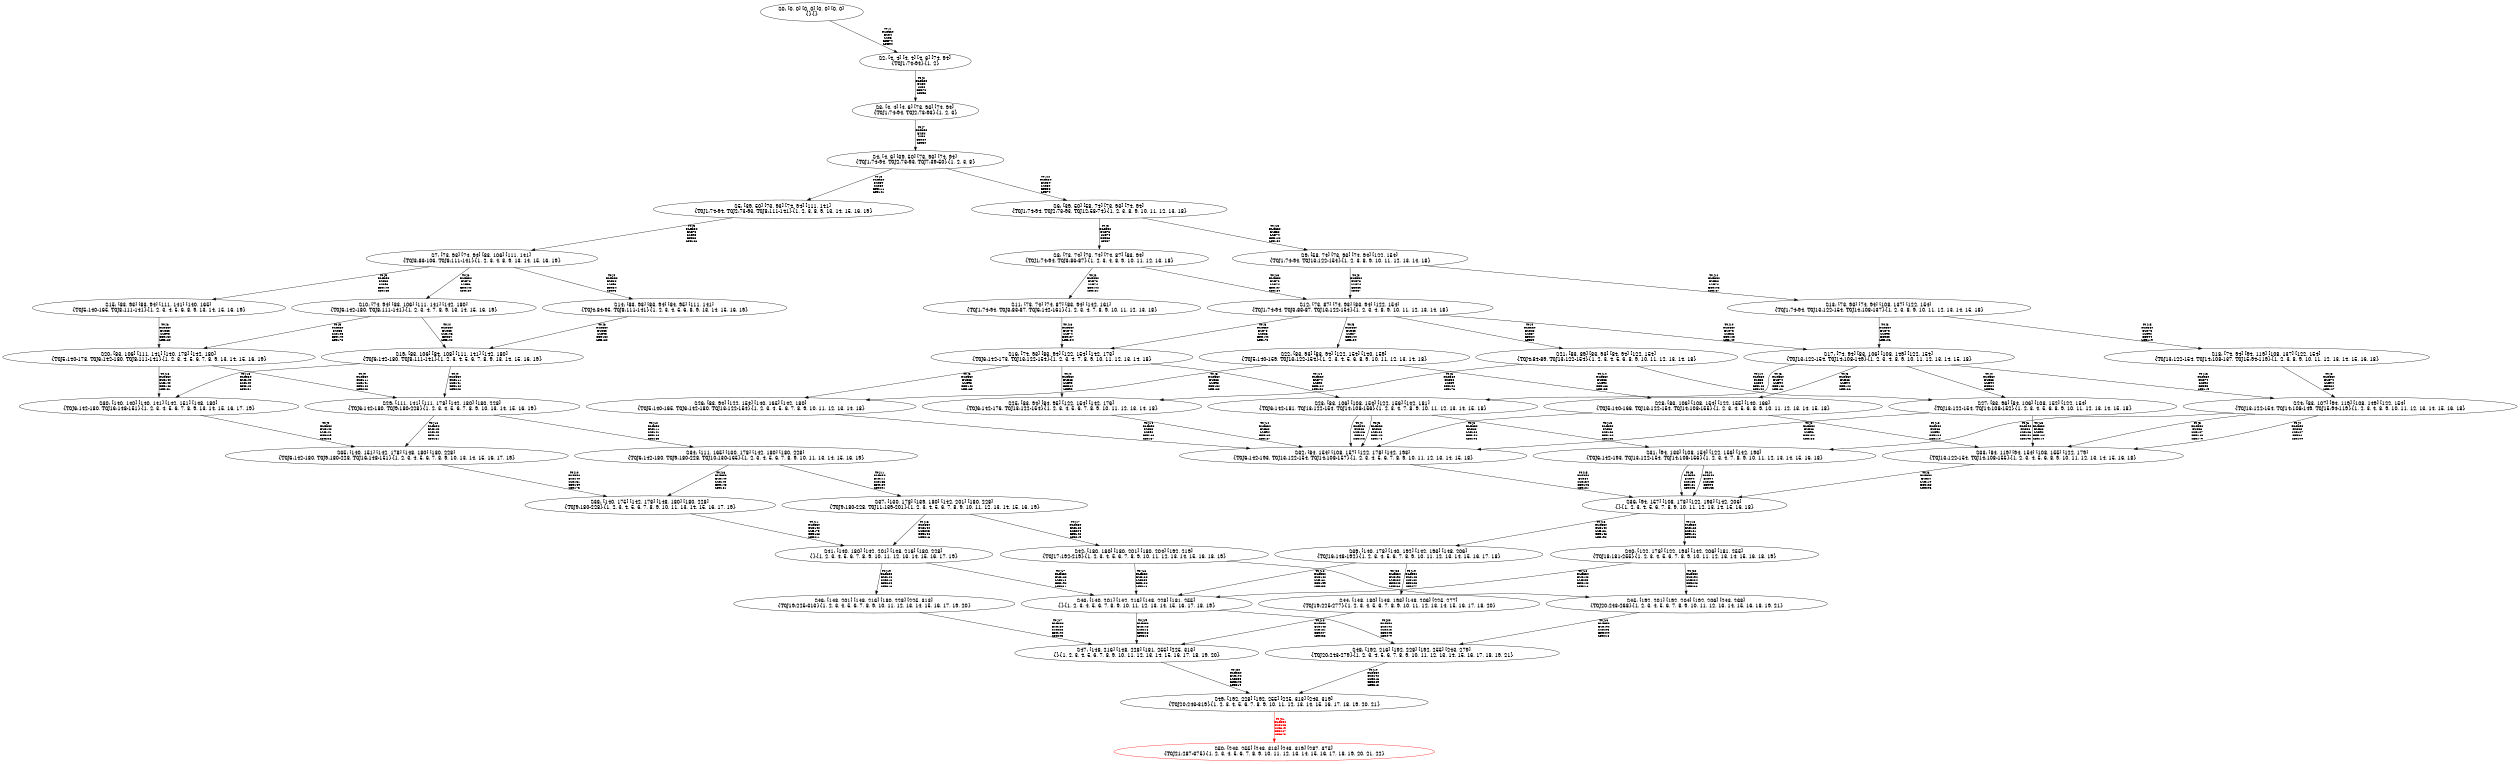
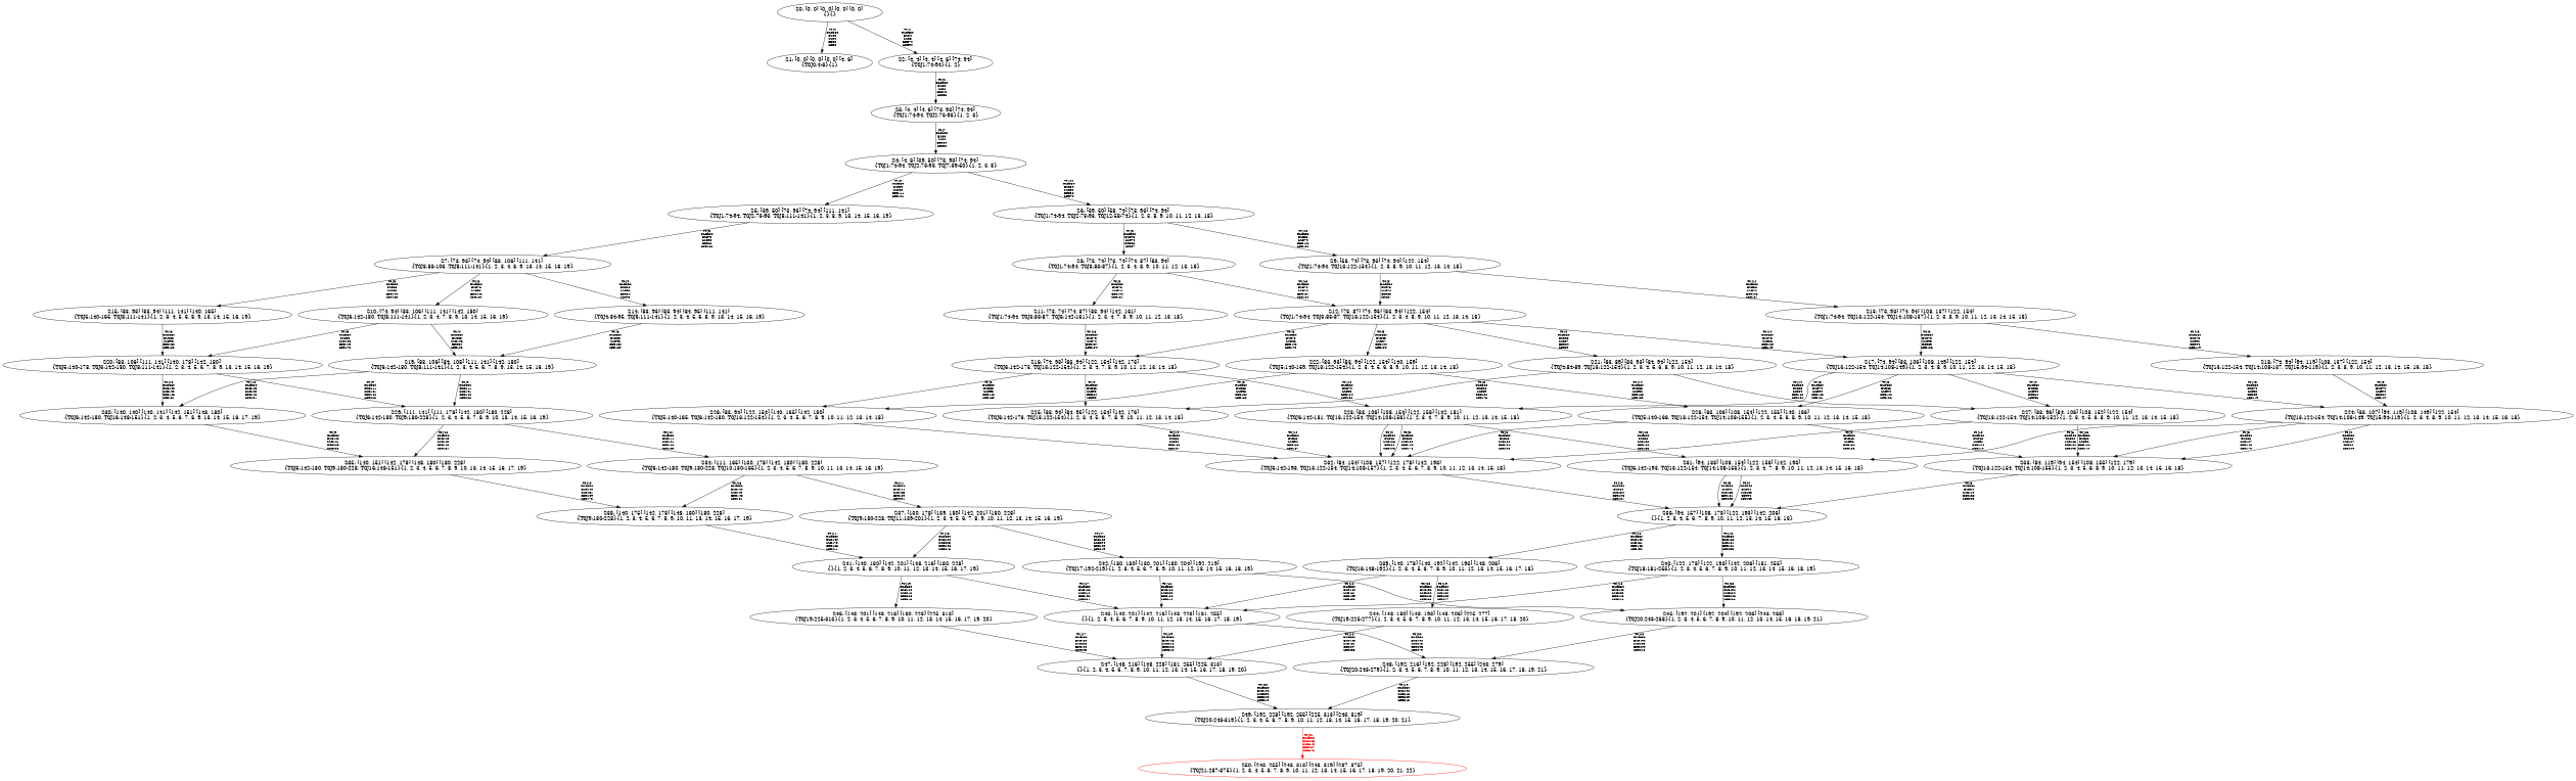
  digraph {
    edge [fontsize=8]
    n1 [label="S0: [0, 0] [0, 0] [0, 0] [0, 0] \n{}{}"]
+   n2 [label="S1: [0, 0] [0, 0] [0, 0] [4, 6] \n{T0J0:4-6}{1}"]
    n3 [label="S2: [4, 4] [4, 4] [4, 6] [74, 94] \n{T0J1:74-94}{1, 2}"]
    n4 [label="S3: [4, 4] [4, 6] [73, 93] [74, 94] \n{T0J1:74-94, T0J2:73-93}{1, 2, 3}"]
    n5 [label="S4: [4, 6] [39, 50] [73, 93] [74, 94] \n{T0J1:74-94, T0J2:73-93, T0J7:39-50}{1, 2, 3, 8}"]
    n6 [label="S5: [39, 50] [73, 93] [74, 94] [111, 141] \n{T0J1:74-94, T0J2:73-93, T0J8:111-141}{1, 2, 3, 8, 9, 13, 14, 15, 16, 19}"]
    n7 [label="S6: [39, 50] [58, 74] [73, 93] [74, 94] \n{T0J1:74-94, T0J2:73-93, T0J12:58-74}{1, 2, 3, 8, 9, 10, 11, 12, 13, 18}"]
    n8 [label="S7: [73, 93] [74, 94] [83, 106] [111, 141] \n{T0J3:83-106, T0J8:111-141}{1, 2, 3, 4, 8, 9, 13, 14, 15, 16, 19}"]
    n9 [label="S8: [73, 74] [73, 74] [74, 87] [83, 94] \n{T0J1:74-94, T0J3:83-87}{1, 2, 3, 4, 8, 9, 10, 11, 12, 13, 18}"]
    n10 [label="S9: [58, 74] [73, 93] [74, 94] [122, 154] \n{T0J1:74-94, T0J13:122-154}{1, 2, 3, 8, 9, 10, 11, 12, 13, 14, 18}"]
    n11 [label="S10: [74, 94] [83, 106] [111, 141] [142, 180] \n{T0J6:142-180, T0J8:111-141}{1, 2, 3, 4, 7, 8, 9, 13, 14, 15, 16, 19}"]
    n12 [label="S14: [83, 93] [83, 94] [84, 95] [111, 141] \n{T0J4:84-95, T0J8:111-141}{1, 2, 3, 4, 5, 6, 8, 9, 13, 14, 15, 16, 19}"]
    n13 [label="S15: [83, 93] [83, 94] [111, 141] [140, 165] \n{T0J5:140-165, T0J8:111-141}{1, 2, 3, 4, 5, 6, 8, 9, 13, 14, 15, 16, 19}"]
    n14 [label="S11: [73, 74] [74, 87] [83, 94] [142, 161] \n{T0J1:74-94, T0J3:83-87, T0J6:142-161}{1, 2, 3, 4, 7, 8, 9, 10, 11, 12, 13, 18}"]
    n15 [label="S12: [73, 87] [74, 93] [83, 94] [122, 154] \n{T0J1:74-94, T0J3:83-87, T0J13:122-154}{1, 2, 3, 4, 8, 9, 10, 11, 12, 13, 14, 18}"]
    n16 [label="S13: [73, 93] [74, 94] [108, 137] [122, 154] \n{T0J1:74-94, T0J13:122-154, T0J14:108-137}{1, 2, 3, 8, 9, 10, 11, 12, 13, 14, 15, 18}"]
    n17 [label="S19: [83, 106] [84, 108] [111, 141] [142, 180] \n{T0J6:142-180, T0J8:111-141}{1, 2, 3, 4, 5, 6, 7, 8, 9, 13, 14, 15, 16, 19}"]
    n18 [label="S20: [83, 106] [111, 141] [140, 178] [142, 180] \n{T0J5:140-178, T0J6:142-180, T0J8:111-141}{1, 2, 3, 4, 5, 6, 7, 8, 9, 13, 14, 15, 16, 19}"]
    n19 [label="S16: [74, 93] [83, 94] [122, 154] [142, 173] \n{T0J6:142-173, T0J13:122-154}{1, 2, 3, 4, 7, 8, 9, 10, 11, 12, 13, 14, 18}"]
    n20 [label="S17: [74, 94] [83, 106] [108, 149] [122, 154] \n{T0J13:122-154, T0J14:108-149}{1, 2, 3, 4, 8, 9, 10, 11, 12, 13, 14, 15, 18}"]
    n21 [label="S21: [83, 89] [83, 93] [84, 94] [122, 154] \n{T0J4:84-89, T0J13:122-154}{1, 2, 3, 4, 5, 6, 8, 9, 10, 11, 12, 13, 14, 18}"]
    n22 [label="S22: [83, 93] [83, 94] [122, 154] [140, 159] \n{T0J5:140-159, T0J13:122-154}{1, 2, 3, 4, 5, 6, 8, 9, 10, 11, 12, 13, 14, 18}"]
    n23 [label="S18: [74, 94] [94, 119] [108, 137] [122, 154] \n{T0J13:122-154, T0J14:108-137, T0J15:94-119}{1, 2, 3, 8, 9, 10, 11, 12, 13, 14, 15, 16, 18}"]
    n24 [label="S29: [111, 141] [111, 178] [142, 180] [180, 228] \n{T0J6:142-180, T0J9:180-228}{1, 2, 3, 4, 5, 6, 7, 8, 9, 10, 13, 14, 15, 16, 19}"]
    n25 [label="S30: [140, 140] [140, 141] [142, 151] [148, 180] \n{T0J6:142-180, T0J16:148-151}{1, 2, 3, 4, 5, 6, 7, 8, 9, 13, 14, 15, 16, 17, 19}"]
    n26 [label="S23: [83, 106] [108, 154] [122, 156] [142, 181] \n{T0J6:142-181, T0J13:122-154, T0J14:108-156}{1, 2, 3, 4, 7, 8, 9, 10, 11, 12, 13, 14, 15, 18}"]
    n27 [label="S25: [83, 94] [84, 95] [122, 154] [142, 176] \n{T0J6:142-176, T0J13:122-154}{1, 2, 3, 4, 5, 6, 7, 8, 9, 10, 11, 12, 13, 14, 18}"]
    n28 [label="S26: [83, 94] [122, 154] [140, 165] [142, 180] \n{T0J5:140-165, T0J6:142-180, T0J13:122-154}{1, 2, 3, 4, 5, 6, 7, 8, 9, 10, 11, 12, 13, 14, 18}"]
    n29 [label="S24: [83, 107] [94, 119] [108, 149] [122, 154] \n{T0J13:122-154, T0J14:108-149, T0J15:94-119}{1, 2, 3, 4, 8, 9, 10, 11, 12, 13, 14, 15, 16, 18}"]
    n30 [label="S27: [83, 96] [84, 106] [108, 152] [122, 154] \n{T0J13:122-154, T0J14:108-152}{1, 2, 3, 4, 5, 6, 8, 9, 10, 11, 12, 13, 14, 15, 18}"]
    n31 [label="S28: [83, 106] [108, 154] [122, 155] [140, 166] \n{T0J5:140-166, T0J13:122-154, T0J14:108-155}{1, 2, 3, 4, 5, 6, 8, 9, 10, 11, 12, 13, 14, 15, 18}"]
    n32 [label="S31: [94, 133] [108, 154] [122, 156] [142, 193] \n{T0J6:142-193, T0J13:122-154, T0J14:108-156}{1, 2, 3, 4, 7, 8, 9, 10, 11, 12, 13, 14, 15, 16, 18}"]
    n33 [label="S32: [84, 154] [108, 157] [122, 178] [142, 193] \n{T0J6:142-193, T0J13:122-154, T0J14:108-157}{1, 2, 3, 4, 5, 6, 7, 8, 9, 10, 11, 12, 13, 14, 15, 18}"]
    n34 [label="S33: [84, 119] [94, 154] [108, 155] [122, 179] \n{T0J13:122-154, T0J14:108-155}{1, 2, 3, 4, 5, 6, 8, 9, 10, 11, 12, 13, 14, 15, 16, 18}"]
    n35 [label="S34: [111, 165] [130, 178] [142, 180] [180, 228] \n{T0J6:142-180, T0J9:180-228, T0J10:130-165}{1, 2, 3, 4, 5, 6, 7, 8, 9, 10, 11, 13, 14, 15, 16, 19}"]
    n36 [label="S35: [140, 151] [142, 178] [148, 180] [180, 228] \n{T0J6:142-180, T0J9:180-228, T0J16:148-151}{1, 2, 3, 4, 5, 6, 7, 8, 9, 10, 13, 14, 15, 16, 17, 19}"]
    n37 [label="S36: [94, 157] [108, 178] [122, 193] [142, 206] \n{}{1, 2, 3, 4, 5, 6, 7, 8, 9, 10, 11, 12, 13, 14, 15, 16, 18}"]
    n38 [label="S37: [130, 178] [139, 180] [142, 201] [180, 228] \n{T0J9:180-228, T0J11:139-201}{1, 2, 3, 4, 5, 6, 7, 8, 9, 10, 11, 12, 13, 14, 15, 16, 19}"]
    n39 [label="S38: [140, 175] [142, 178] [148, 180] [180, 228] \n{T0J9:180-228}{1, 2, 3, 4, 5, 6, 7, 8, 9, 10, 11, 13, 14, 15, 16, 17, 19}"]
    n40 [label="S39: [140, 178] [140, 192] [142, 193] [148, 206] \n{T0J16:148-192}{1, 2, 3, 4, 5, 6, 7, 8, 9, 10, 11, 12, 13, 14, 15, 16, 17, 18}"]
    n41 [label="S40: [122, 178] [122, 193] [142, 206] [181, 255] \n{T0J18:181-255}{1, 2, 3, 4, 5, 6, 7, 8, 9, 10, 11, 12, 13, 14, 15, 16, 18, 19}"]
    n42 [label="S41: [140, 180] [142, 201] [148, 216] [180, 228] \n{}{1, 2, 3, 4, 5, 6, 7, 8, 9, 10, 11, 12, 13, 14, 15, 16, 17, 19}"]
    n43 [label="S42: [180, 180] [180, 201] [180, 204] [192, 219] \n{T0J17:192-219}{1, 2, 3, 4, 5, 6, 7, 8, 9, 10, 11, 12, 13, 14, 15, 16, 18, 19}"]
    n44 [label="S43: [140, 201] [142, 216] [148, 228] [181, 255] \n{}{1, 2, 3, 4, 5, 6, 7, 8, 9, 10, 11, 12, 13, 14, 15, 16, 17, 18, 19}"]
    n45 [label="S44: [148, 180] [148, 193] [148, 206] [225, 277] \n{T0J19:225-277}{1, 2, 3, 4, 5, 6, 7, 8, 9, 10, 11, 12, 13, 14, 15, 16, 17, 18, 20}"]
    n46 [label="S45: [192, 201] [192, 204] [192, 206] [243, 268] \n{T0J20:243-268}{1, 2, 3, 4, 5, 6, 7, 8, 9, 10, 11, 12, 13, 14, 15, 16, 18, 19, 21}"]
    n47 [label="S46: [148, 201] [148, 216] [180, 228] [225, 313] \n{T0J19:225-313}{1, 2, 3, 4, 5, 6, 7, 8, 9, 10, 11, 12, 13, 14, 15, 16, 17, 19, 20}"]
    n48 [label="S47: [148, 216] [148, 228] [181, 255] [225, 313] \n{}{1, 2, 3, 4, 5, 6, 7, 8, 9, 10, 11, 12, 13, 14, 15, 16, 17, 18, 19, 20}"]
    n49 [label="S48: [192, 216] [192, 228] [192, 255] [243, 279] \n{T0J20:243-279}{1, 2, 3, 4, 5, 6, 7, 8, 9, 10, 11, 12, 13, 14, 15, 16, 17, 18, 19, 21}"]
    n50 [label="S49: [192, 228] [192, 255] [225, 313] [243, 319] \n{T0J20:243-319}{1, 2, 3, 4, 5, 6, 7, 8, 9, 10, 11, 12, 13, 14, 15, 16, 17, 18, 19, 20, 21}"]
    n51 [color=Red label="S50: [243, 255] [243, 313] [243, 319] [287, 375] \n{T0J21:287-375}{1, 2, 3, 4, 5, 6, 7, 8, 9, 10, 11, 12, 13, 14, 15, 16, 17, 18, 19, 20, 21, 22}"]
+   n1 -> n2 [label="T0 J0\nDL=350\nES=0\nLS=0\nEF=4\nLF=6"]
    n1 -> n3 [label="T0 J1\nDL=350\nES=4\nLS=6\nEF=74\nLF=94"]
    n3 -> n4 [label="T0 J2\nDL=350\nES=4\nLS=6\nEF=73\nLF=93"]
    n4 -> n5 [label="T0 J7\nDL=350\nES=4\nLS=6\nEF=39\nLF=50"]
    n5 -> n6 [label="T0 J8\nDL=350\nES=39\nLS=50\nEF=111\nLF=141"]
    n5 -> n7 [label="T0 J12\nDL=350\nES=39\nLS=50\nEF=58\nLF=74"]
    n6 -> n8 [label="T0 J3\nDL=350\nES=73\nLS=93\nEF=83\nLF=106"]
    n7 -> n9 [label="T0 J3\nDL=350\nES=73\nLS=74\nEF=83\nLF=87"]
    n7 -> n10 [label="T0 J13\nDL=350\nES=58\nLS=74\nEF=122\nLF=154"]
    n8 -> n11 [label="T0 J6\nDL=350\nES=73\nLS=93\nEF=142\nLF=180"]
    n8 -> n12 [label="T0 J4\nDL=350\nES=83\nLS=93\nEF=84\nLF=95"]
    n8 -> n13 [label="T0 J5\nDL=350\nES=83\nLS=93\nEF=140\nLF=165"]
    n9 -> n14 [label="T0 J6\nDL=350\nES=73\nLS=74\nEF=142\nLF=161"]
    n9 -> n15 [label="T0 J13\nDL=350\nES=73\nLS=74\nEF=137\nLF=154"]
    n10 -> n15 [label="T0 J3\nDL=350\nES=73\nLS=74\nEF=83\nLF=87"]
    n10 -> n16 [label="T0 J14\nDL=350\nES=58\nLS=74\nEF=108\nLF=137"]
    n11 -> n17 [label="T0 J4\nDL=350\nES=83\nLS=106\nEF=84\nLF=108"]
    n11 -> n18 [label="T0 J5\nDL=350\nES=83\nLS=106\nEF=140\nLF=178"]
    n12 -> n17 [label="T0 J6\nDL=350\nES=83\nLS=93\nEF=152\nLF=180"]
    n13 -> n18 [label="T0 J6\nDL=350\nES=83\nLS=93\nEF=152\nLF=180"]
    n14 -> n19 [label="T0 J13\nDL=350\nES=73\nLS=74\nEF=137\nLF=154"]
    n15 -> n19 [label="T0 J6\nDL=350\nES=73\nLS=86\nEF=142\nLF=173"]
    n15 -> n20 [label="T0 J14\nDL=350\nES=73\nLS=86\nEF=123\nLF=149"]
    n15 -> n21 [label="T0 J4\nDL=350\nES=83\nLS=87\nEF=84\nLF=89"]
    n15 -> n22 [label="T0 J5\nDL=350\nES=83\nLS=87\nEF=140\nLF=159"]
    n16 -> n20 [label="T0 J3\nDL=350\nES=73\nLS=93\nEF=83\nLF=106"]
    n16 -> n23 [label="T0 J15\nDL=350\nES=73\nLS=92\nEF=94\nLF=119"]
    n17 -> n24 [label="T0 J9\nDL=350\nES=111\nLS=141\nEF=180\nLF=228"]
    n17 -> n25 [label="T0 J16\nDL=350\nES=140\nLS=140\nEF=148\nLF=151"]
    n18 -> n24 [label="T0 J9\nDL=350\nES=111\nLS=141\nEF=180\nLF=228"]
    n18 -> n25 [label="T0 J16\nDL=350\nES=140\nLS=140\nEF=148\nLF=151"]
    n19 -> n26 [label="T0 J14\nDL=350\nES=74\nLS=93\nEF=124\nLF=156"]
    n19 -> n27 [label="T0 J4\nDL=350\nES=83\nLS=93\nEF=84\nLF=95"]
    n19 -> n28 [label="T0 J5\nDL=350\nES=83\nLS=93\nEF=140\nLF=165"]
    n20 -> n26 [label="T0 J6\nDL=350\nES=74\nLS=94\nEF=143\nLF=181"]
    n20 -> n29 [label="T0 J15\nDL=350\nES=74\nLS=92\nEF=95\nLF=119"]
    n20 -> n30 [label="T0 J4\nDL=350\nES=83\nLS=94\nEF=84\nLF=96"]
    n20 -> n31 [label="T0 J5\nDL=350\nES=83\nLS=94\nEF=140\nLF=166"]
    n21 -> n27 [label="T0 J6\nDL=350\nES=83\nLS=89\nEF=152\nLF=176"]
    n21 -> n30 [label="T0 J14\nDL=350\nES=83\nLS=89\nEF=133\nLF=152"]
    n22 -> n28 [label="T0 J6\nDL=350\nES=83\nLS=93\nEF=152\nLF=180"]
    n22 -> n31 [label="T0 J14\nDL=350\nES=83\nLS=92\nEF=133\nLF=155"]
    n23 -> n29 [label="T0 J3\nDL=350\nES=74\nLS=94\nEF=84\nLF=107"]
    n24 -> n35 [label="T0 J10\nDL=350\nES=111\nLS=141\nEF=130\nLF=165"]
    n24 -> n36 [label="T0 J16\nDL=350\nES=140\nLS=140\nEF=148\nLF=151"]
    n25 -> n36 [label="T0 J9\nDL=350\nES=140\nLS=141\nEF=209\nLF=228"]
    n26 -> n32 [label="T0 J15\nDL=350\nES=83\nLS=106\nEF=104\nLF=133"]
    n26 -> n33 [label="T0 J4\nDL=350\nES=83\nLS=106\nEF=84\nLF=108"]
    n26 -> n33 [label="T0 J5\nDL=350\nES=83\nLS=106\nEF=140\nLF=178"]
    n27 -> n33 [label="T0 J14\nDL=350\nES=83\nLS=94\nEF=133\nLF=157"]
    n28 -> n33 [label="T0 J14\nDL=350\nES=83\nLS=94\nEF=133\nLF=157"]
    n29 -> n32 [label="T0 J6\nDL=350\nES=83\nLS=106\nEF=152\nLF=193"]
    n29 -> n34 [label="T0 J4\nDL=350\nES=83\nLS=107\nEF=84\nLF=109"]
    n29 -> n34 [label="T0 J5\nDL=350\nES=83\nLS=107\nEF=140\nLF=179"]
    n30 -> n33 [label="T0 J6\nDL=350\nES=83\nLS=96\nEF=152\nLF=183"]
    n30 -> n34 [label="T0 J15\nDL=350\nES=83\nLS=92\nEF=104\nLF=119"]
    n31 -> n33 [label="T0 J6\nDL=350\nES=83\nLS=106\nEF=152\nLF=193"]
    n31 -> n34 [label="T0 J15\nDL=350\nES=83\nLS=92\nEF=104\nLF=119"]
    n32 -> n37 [label="T0 J4\nDL=350\nES=94\nLS=133\nEF=95\nLF=135"]
    n32 -> n37 [label="T0 J5\nDL=350\nES=94\nLS=133\nEF=151\nLF=205"]
    n33 -> n37 [label="T0 J15\nDL=350\nES=84\nLS=154\nEF=105\nLF=181"]
    n34 -> n37 [label="T0 J6\nDL=350\nES=84\nLS=119\nEF=153\nLF=206"]
    n35 -> n38 [label="T0 J11\nDL=350\nES=111\nLS=165\nEF=139\nLF=201"]
    n35 -> n39 [label="T0 J16\nDL=350\nES=140\nLS=140\nEF=148\nLF=151"]
    n36 -> n39 [label="T0 J10\nDL=350\nES=140\nLS=151\nEF=159\nLF=175"]
    n37 -> n40 [label="T0 J16\nDL=350\nES=140\nLS=181\nEF=148\nLF=192"]
    n37 -> n41 [label="T0 J18\nDL=350\nES=122\nLS=181\nEF=181\nLF=255"]
    n38 -> n42 [label="T0 J16\nDL=350\nES=140\nLS=205\nEF=148\nLF=216"]
    n38 -> n43 [label="T0 J17\nDL=350\nES=180\nLS=204\nEF=192\nLF=219"]
    n39 -> n42 [label="T0 J11\nDL=350\nES=140\nLS=175\nEF=168\nLF=211"]
    n40 -> n44 [label="T0 J18\nDL=350\nES=140\nLS=181\nEF=199\nLF=255"]
    n40 -> n45 [label="T0 J19\nDL=350\nES=148\nLS=180\nEF=225\nLF=277"]
    n41 -> n44 [label="T0 J16\nDL=350\nES=140\nLS=205\nEF=148\nLF=216"]
    n41 -> n46 [label="T0 J20\nDL=350\nES=192\nLS=204\nEF=243\nLF=268"]
    n42 -> n44 [label="T0 J17\nDL=350\nES=180\nLS=216\nEF=192\nLF=231"]
    n42 -> n47 [label="T0 J19\nDL=350\nES=148\nLS=216\nEF=225\nLF=313"]
    n43 -> n44 [label="T0 J16\nDL=350\nES=180\nLS=205\nEF=188\nLF=216"]
    n43 -> n46 [label="T0 J20\nDL=350\nES=192\nLS=204\nEF=243\nLF=268"]
    n44 -> n48 [label="T0 J19\nDL=350\nES=148\nLS=216\nEF=225\nLF=313"]
    n44 -> n49 [label="T0 J20\nDL=350\nES=192\nLS=215\nEF=243\nLF=279"]
    n45 -> n48 [label="T0 J18\nDL=350\nES=148\nLS=181\nEF=207\nLF=255"]
    n46 -> n49 [label="T0 J16\nDL=350\nES=192\nLS=205\nEF=200\nLF=216"]
    n47 -> n48 [label="T0 J17\nDL=350\nES=180\nLS=228\nEF=192\nLF=243"]
    n48 -> n50 [label="T0 J20\nDL=350\nES=192\nLS=255\nEF=243\nLF=319"]
    n49 -> n50 [label="T0 J19\nDL=350\nES=192\nLS=216\nEF=269\nLF=313"]
    n50 -> n51 [color=Red fontcolor=Red label="T0 J21\nDL=350\nES=243\nLS=319\nEF=287\nLF=375"]
  }
